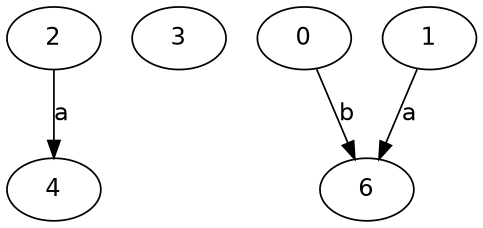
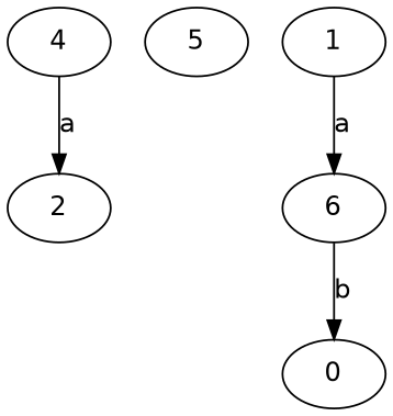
  strict digraph {
    fontname="DejaVu Sans"
    node [fontname="DejaVu Sans"]
    edge [fontname="DejaVu Sans"]
    2
    4
-   3
+   3 [label=5]
    0
    6
    1
-   2 -> 4 [label=a]
-   0 -> 6 [label=b]
+   4 -> 2 [label=a]
+   6 -> 0 [label=b]
    1 -> 6 [label=a]
  }
